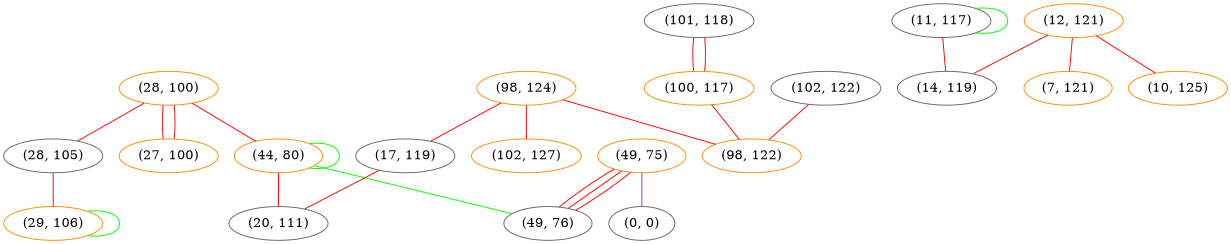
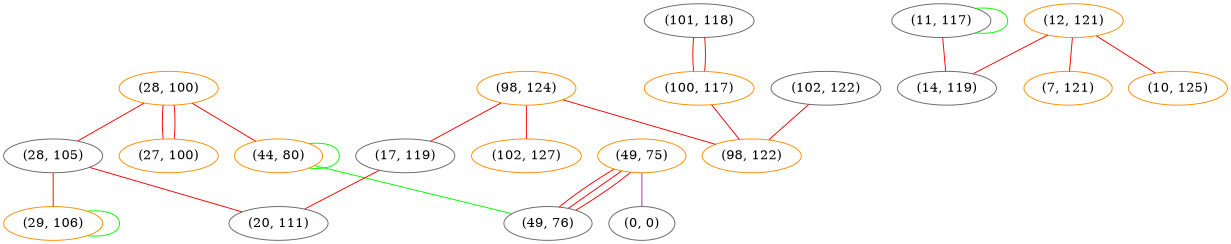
  graph {
    node [color=darkorange]
    edge [color=red weight=1]
    "(28, 105)" [color=gray40]
    "(28, 100)"
    "(44, 80)"
    "(27, 100)"
    "(20, 111)" [color=gray40]
    "(29, 106)"
    "(49, 76)" [color=gray40]
    "(98, 124)"
    "(102, 127)"
    "(17, 119)" [color=gray40]
    "(98, 122)"
    "(0, 0)" [color=gray40]
    "(49, 75)"
    "(11, 117)" [color=gray40]
    "(14, 119)" [color=gray40]
    "(12, 121)"
    "(7, 121)"
    "(10, 125)"
    "(101, 118)" [color=gray40]
    "(100, 117)"
    "(102, 122)" [color=gray40]
-   "(44, 80)" -- "(20, 111)"
+   "(28, 105)" -- "(20, 111)"
    "(28, 105)" -- "(29, 106)"
    "(28, 100)" -- "(28, 105)"
    "(28, 100)" -- "(44, 80)"
    "(28, 100)" -- "(27, 100)"
    "(28, 100)" -- "(27, 100)"
    "(44, 80)" -- "(44, 80)" [color=green weight=2]
    "(44, 80)" -- "(49, 76)" [color=green]
    "(29, 106)" -- "(29, 106)" [color=green weight=2]
    "(98, 124)" -- "(102, 127)"
    "(98, 124)" -- "(17, 119)"
    "(98, 124)" -- "(98, 122)"
    "(17, 119)" -- "(20, 111)"
    "(49, 75)" -- "(49, 76)"
    "(49, 75)" -- "(49, 76)"
    "(49, 75)" -- "(49, 76)"
    "(49, 75)" -- "(0, 0)" [color=purple weight=4]
    "(11, 117)" -- "(11, 117)" [color=green weight=2]
    "(11, 117)" -- "(14, 119)"
    "(12, 121)" -- "(14, 119)"
    "(12, 121)" -- "(7, 121)"
    "(12, 121)" -- "(10, 125)"
    "(101, 118)" -- "(100, 117)"
    "(101, 118)" -- "(100, 117)"
    "(100, 117)" -- "(98, 122)"
    "(102, 122)" -- "(98, 122)"
  }
